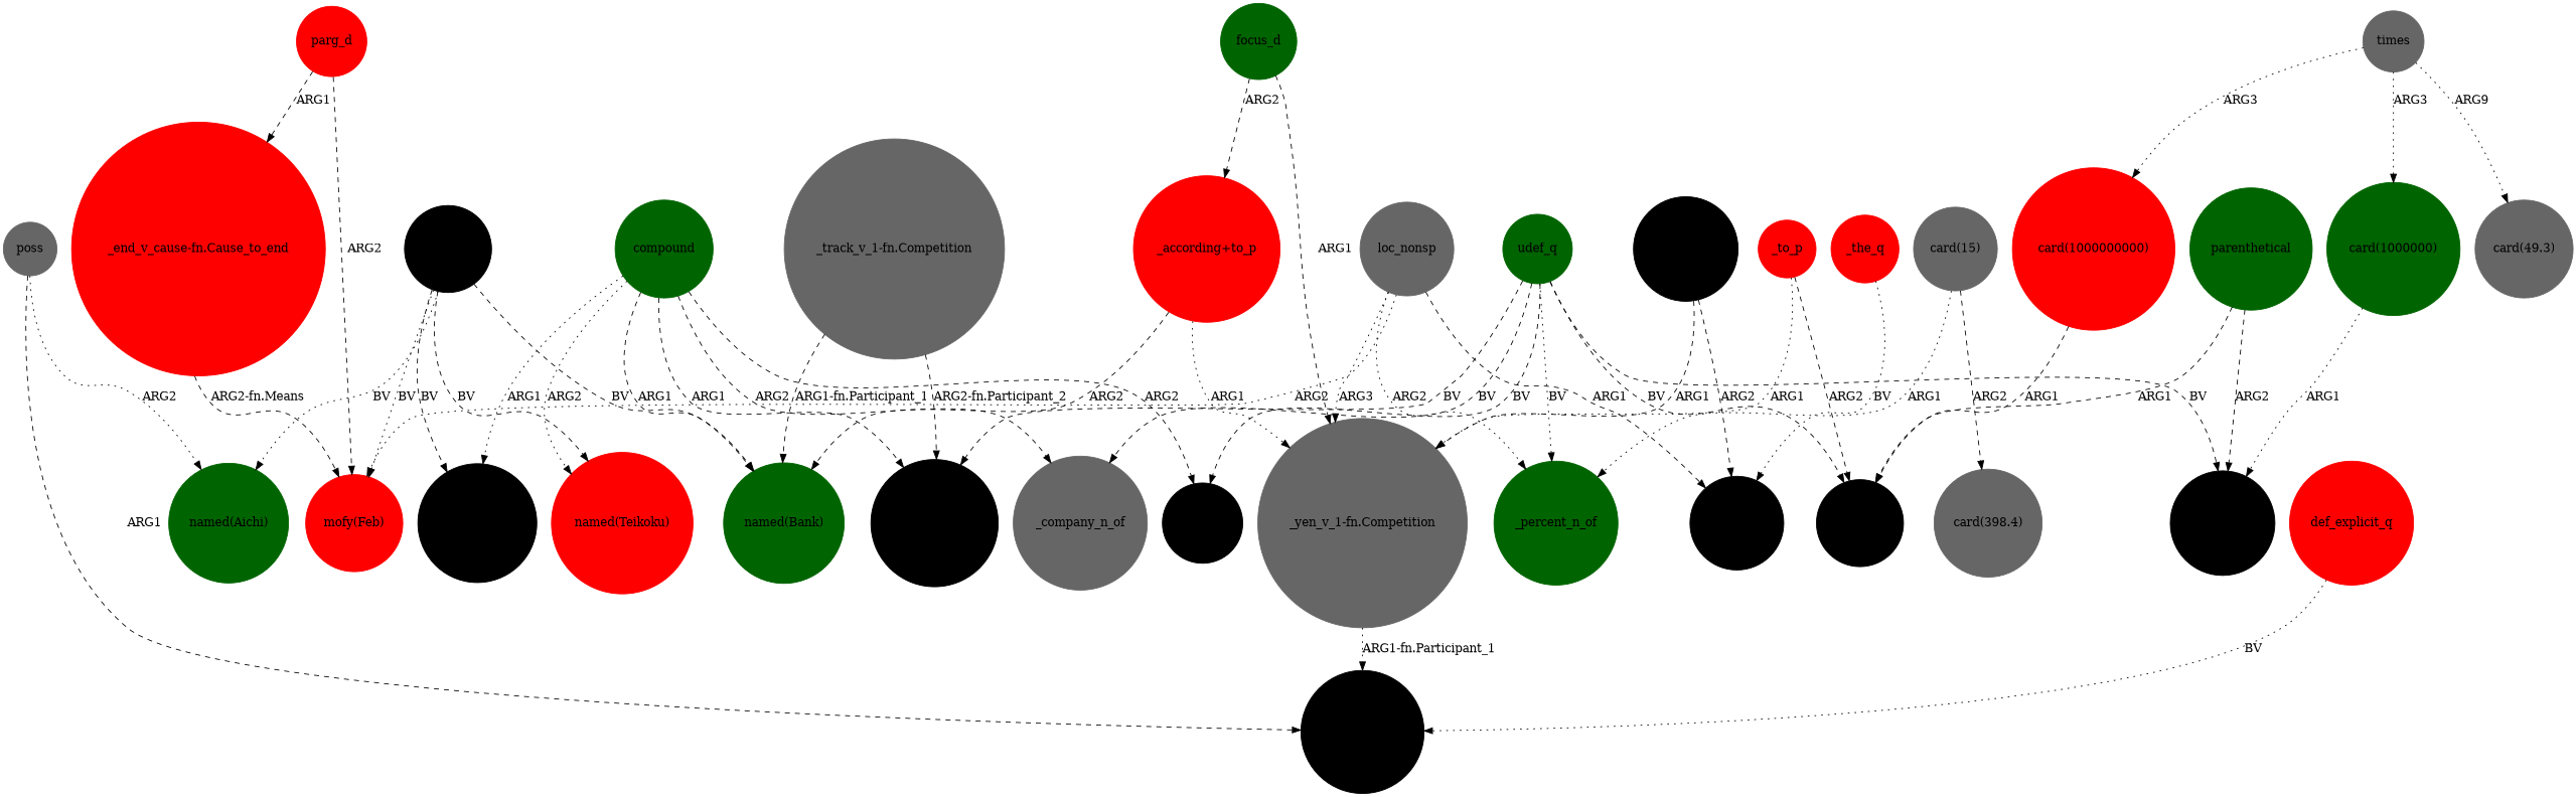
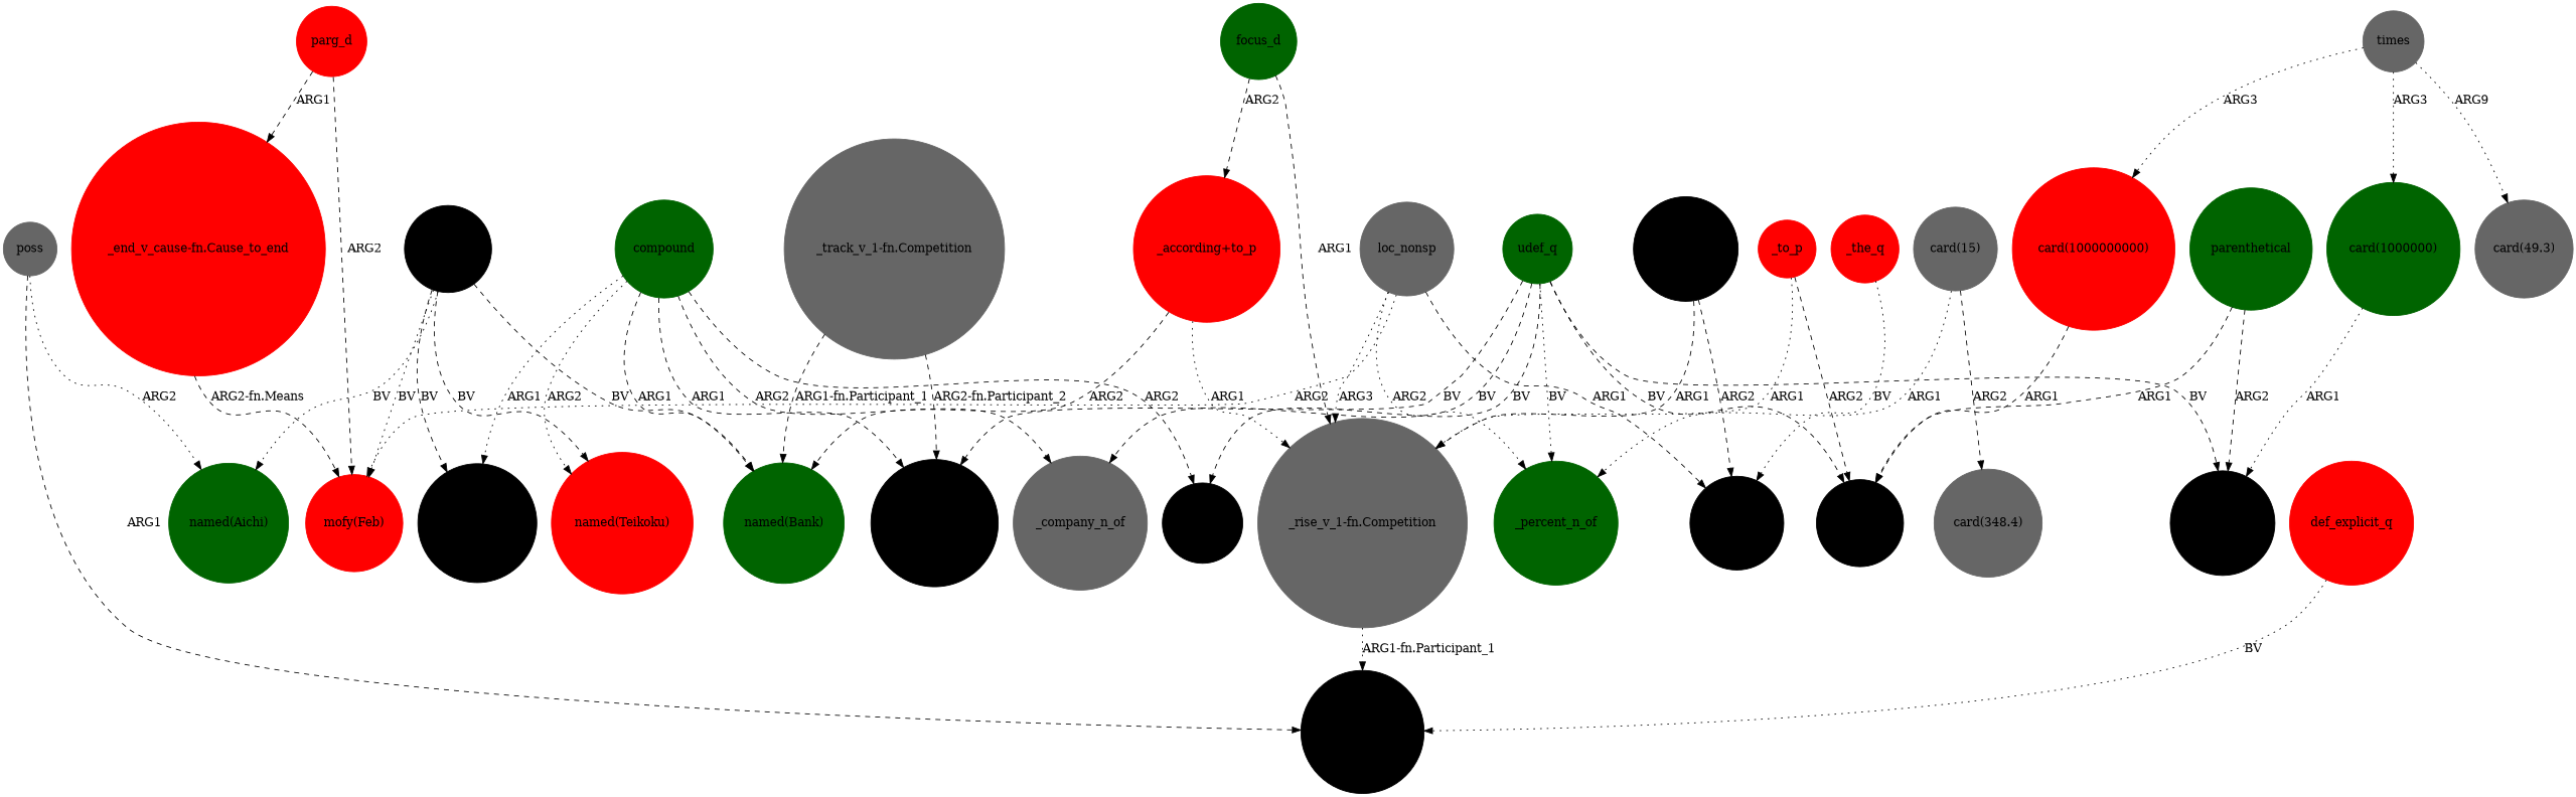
  digraph {
    node [color=red shape=circle style=filled]
    edge [style=dashed]
    parg_d
    "_end_v_cause-fn.Cause_to_end"
    "mofy(Feb)"
    _in_p_temp [color=black]
-   "_rise_v_1-fn.Competition" [color=gray40 label="_yen_v_1-fn.Competition"]
+   "_rise_v_1-fn.Competition" [color=gray40]
    _year_n_1 [color=black]
    _revenue_n_1 [color=black]
    loc_nonsp [color=gray40]
    _percent_n_of [color=darkgreen]
    poss [color=gray40]
    "named(Aichi)" [color=darkgreen]
    focus_d [color=darkgreen]
    "_according+to_p"
    "named(Bank)" [color=darkgreen]
    times [color=gray40]
    "card(1000000)" [color=darkgreen]
    "card(1000000000)"
    "card(49.3)" [color=gray40]
    _dollar_n_1 [color=black]
    _yen_n_2 [color=black]
-   "card(348.4)" [color=gray40 label="card(398.4)"]
+   "card(348.4)" [color=gray40]
    "_track_v_1-fn.Competition" [color=gray40]
    _earnings_n_1 [color=black]
    proper_q [color=black]
    "named(Data)" [color=black]
    "named(Teikoku)"
    compound [color=darkgreen]
    _company_n_of [color=gray40]
    _ltd_n_1 [color=black]
    _to_p
    def_explicit_q
    udef_q [color=darkgreen]
    _the_q
    "card(15)" [color=gray40]
    parenthetical [color=darkgreen]
    parg_d -> "_end_v_cause-fn.Cause_to_end" [label=ARG1]
    parg_d -> "mofy(Feb)" [label=ARG2]
    "_end_v_cause-fn.Cause_to_end" -> "mofy(Feb)" [label="ARG2-fn.Means"]
    _in_p_temp -> "_rise_v_1-fn.Competition" [label=ARG1]
    _in_p_temp -> _year_n_1 [label=ARG2]
    "_rise_v_1-fn.Competition" -> _revenue_n_1 [label="ARG1-fn.Participant_1" style=dotted]
    loc_nonsp -> "mofy(Feb)" [label=ARG2 style=dotted]
    loc_nonsp -> "_rise_v_1-fn.Competition" [label=ARG3 style=dotted]
    loc_nonsp -> _year_n_1 [label=ARG1]
    loc_nonsp -> _percent_n_of [label=ARG2 style=dotted]
    poss -> _revenue_n_1 [label=ARG1]
    poss -> "named(Aichi)" [label=ARG2 style=dotted]
    focus_d -> "_rise_v_1-fn.Competition" [label=ARG1]
    focus_d -> "_according+to_p" [label=ARG2]
    "_according+to_p" -> "_rise_v_1-fn.Competition" [label=ARG1 style=dotted]
    "_according+to_p" -> "named(Bank)" [label=ARG2]
    times -> "card(1000000)" [label=ARG3 style=dotted]
    times -> "card(1000000000)" [label=ARG3 style=dotted]
    times -> "card(49.3)" [label=ARG9 style=dotted]
    "card(1000000)" -> _dollar_n_1 [label=ARG1 style=dotted]
    "card(1000000000)" -> _yen_n_2 [label=ARG1]
    "_track_v_1-fn.Competition" -> "named(Bank)" [label="ARG1-fn.Participant_1"]
    "_track_v_1-fn.Competition" -> _earnings_n_1 [label="ARG2-fn.Participant_2"]
    proper_q -> "mofy(Feb)" [label=BV style=dotted]
    proper_q -> "named(Aichi)" [label=BV style=dotted]
    proper_q -> "named(Bank)" [label=BV]
    proper_q -> "named(Data)" [label=BV]
    proper_q -> "named(Teikoku)" [label=BV]
    compound -> "named(Bank)" [label=ARG1]
    compound -> _earnings_n_1 [label=ARG1]
    compound -> "named(Data)" [label=ARG1 style=dotted]
    compound -> "named(Teikoku)" [label=ARG2 style=dotted]
    compound -> _company_n_of [label=ARG2]
    compound -> _ltd_n_1 [label=ARG2]
    _to_p -> "_rise_v_1-fn.Competition" [label=ARG1 style=dotted]
    _to_p -> _yen_n_2 [label=ARG2]
    def_explicit_q -> _revenue_n_1 [label=BV style=dotted]
    udef_q -> _percent_n_of [label=BV style=dotted]
    udef_q -> _dollar_n_1 [label=BV]
    udef_q -> _yen_n_2 [label=BV]
    udef_q -> _earnings_n_1 [label=BV]
    udef_q -> _company_n_of [label=BV]
    udef_q -> _ltd_n_1 [label=BV]
    _the_q -> _year_n_1 [label=BV style=dotted]
    "card(15)" -> _percent_n_of [label=ARG1 style=dotted]
    "card(15)" -> "card(348.4)" [label=ARG2]
    parenthetical -> _dollar_n_1 [label=ARG2]
    parenthetical -> _yen_n_2 [label=ARG1]
  }
